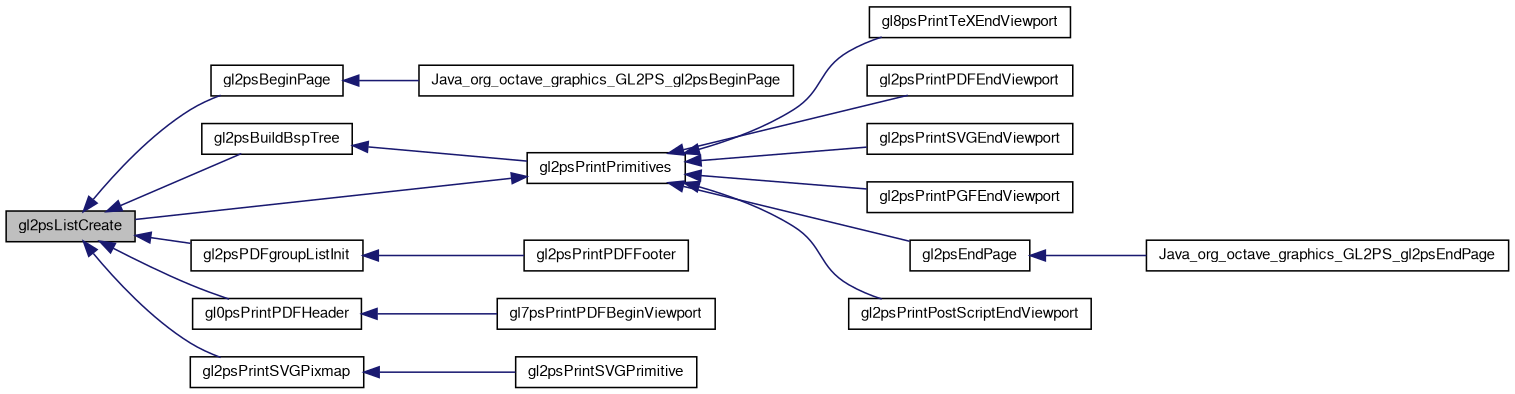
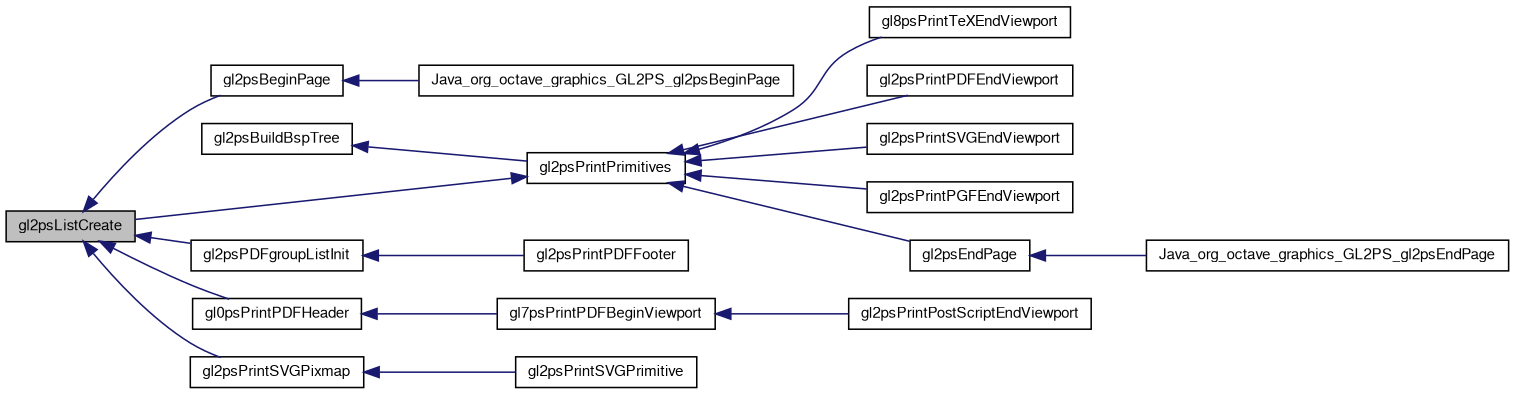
  digraph {
    rankdir=LR
    node [color=black fillcolor=white fontname=FreeSans fontsize=10 shape=record style=filled]
    edge [color=midnightblue dir=back fontname=FreeSans fontsize=10 labelfontname=FreeSans labelfontsize=10 style=solid]
    n1 [fillcolor=grey75 fontcolor=black height=0.2 label=gl2psListCreate width=0.4]
    n2 [height=0.2 label=gl2psBeginPage width=0.4]
    n3 [height=0.2 label=gl2psBuildBspTree width=0.4]
    n4 [height=0.2 label=gl2psPDFgroupListInit width=0.4]
    n5 [height=0.2 label=gl0psPrintPDFHeader width=0.4]
    n6 [height=0.2 label=gl2psPrintSVGPixmap width=0.4]
    n7 [height=0.2 label=Java_org_octave_graphics_GL2PS_gl2psBeginPage width=0.4]
    n8 [height=0.2 label=gl2psPrintPrimitives width=0.4]
    n9 [height=0.2 label=gl2psPrintPostScriptEndViewport width=0.4]
    n10 [height=0.2 label=gl8psPrintTeXEndViewport width=0.4]
    n11 [height=0.2 label=gl2psPrintPDFEndViewport width=0.4]
    n12 [height=0.2 label=gl2psPrintSVGEndViewport width=0.4]
    n13 [height=0.2 label=gl2psPrintPGFEndViewport width=0.4]
    n14 [height=0.2 label=gl2psEndPage width=0.4]
    n15 [height=0.2 label=gl2psPrintPDFFooter width=0.4]
    n16 [height=0.2 label=gl7psPrintPDFBeginViewport width=0.4]
    n17 [height=0.2 label=gl2psPrintSVGPrimitive width=0.4]
    n18 [height=0.2 label=Java_org_octave_graphics_GL2PS_gl2psEndPage width=0.4]
    n1 -> n2
-   n1 -> n3
    n1 -> n4
    n1 -> n5
    n1 -> n6
    n2 -> n7
    n3 -> n8
    n4 -> n15
    n5 -> n16
    n6 -> n17
    n8 -> n1
-   n8 -> n9
+   n16 -> n9
    n8 -> n10
    n8 -> n11
    n8 -> n12
    n8 -> n13
    n8 -> n14
    n14 -> n18
  }
